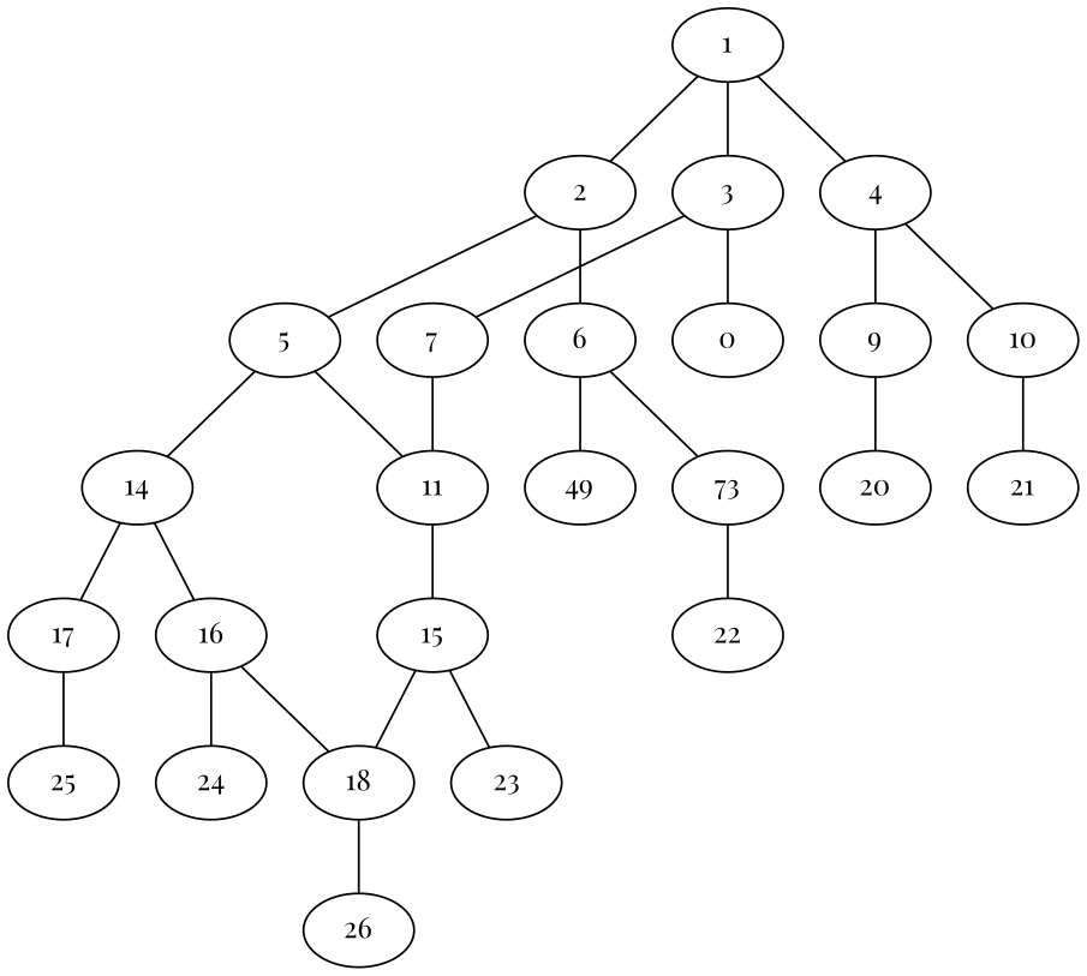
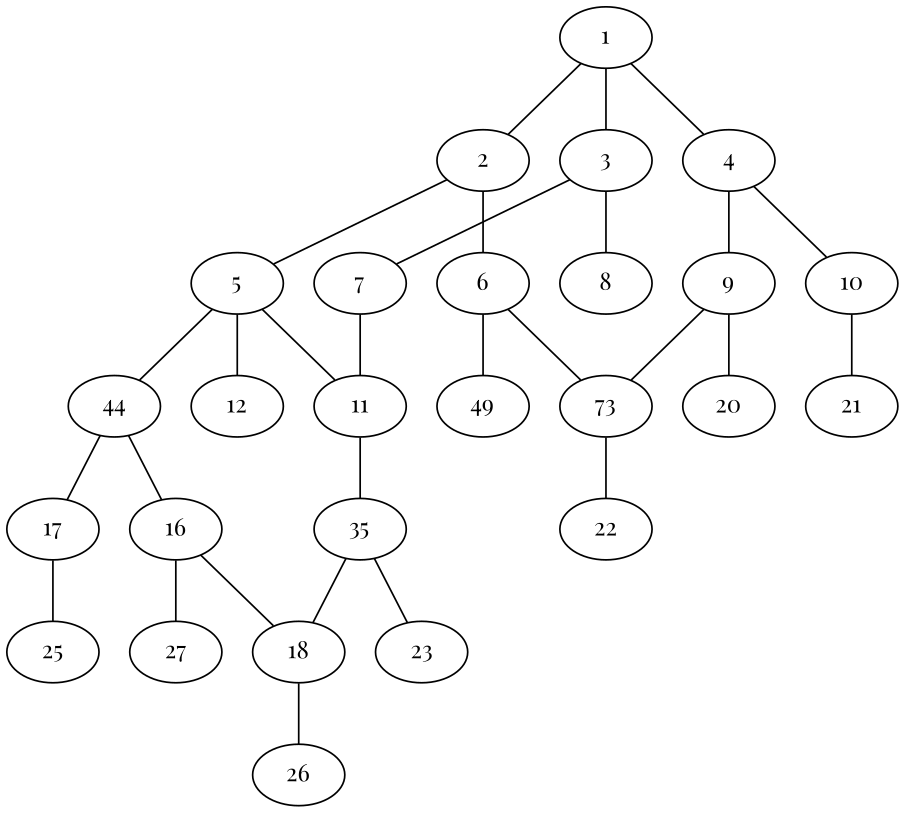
  graph {
    fontname="Playfair Display"
    node [chem=C fontname="Playfair Display"]
    edge [fontname="Playfair Display" valence=1]
    1
    2
    3
    4
    5
    6
    7
-   8 [chem=O label=0]
+   8 [chem=O]
    9
    10 [chem=O]
    11
-   14
+   12 [chem=O]
+   14 [label=44]
    n14 [label=73]
    n15 [chem=H label=49]
    20 [chem=H]
    21 [chem=H]
-   15
+   15 [label=35]
    22 [chem=H]
    16
    17 [chem=O]
    18
    23 [chem=H]
-   24 [chem=H]
+   24 [chem=H label=27]
    25 [chem=H]
    26 [chem=H]
    1 -- 2 [valence=2]
    1 -- 3
    1 -- 4
    2 -- 5
    2 -- 6
    3 -- 7
    3 -- 8 [valence=2]
    4 -- 9 [valence=2]
    4 -- 10
    5 -- 11
+   5 -- 12 [valence=2]
    5 -- 14 [valence=2]
    6 -- n14 [valence=2]
    6 -- n15
    7 -- 11
+   9 -- n14
    9 -- 20
    10 -- 21
    11 -- 15 [valence=2]
    14 -- 16
    14 -- 17
    n14 -- 22
    15 -- 18
    15 -- 23
    16 -- 18 [valence=2]
    16 -- 24
    17 -- 25
    18 -- 26
  }
